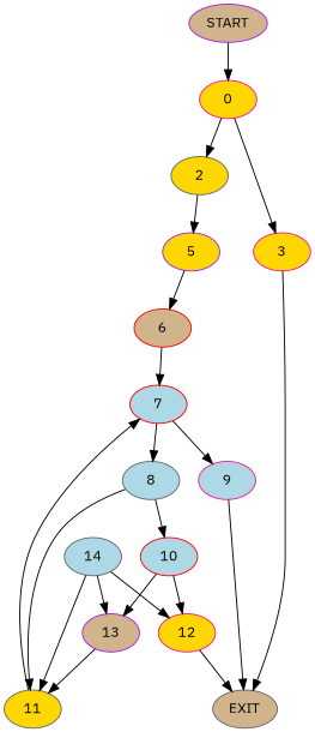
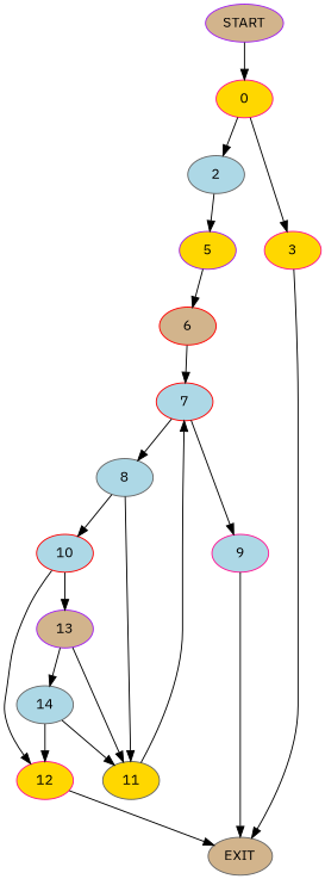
  digraph {
    fontname="IBM Plex Sans"
    node [color=gray40 fillcolor=lightblue fontname="IBM Plex Sans" style=filled]
    edge [fontname="IBM Plex Sans"]
    n1 [color=purple fillcolor=tan label=START]
    n2 [color=deeppink fillcolor=gold label=0]
-   2 [fillcolor=gold]
+   2
    3 [color=deeppink fillcolor=gold]
    n5 [fillcolor=tan label=EXIT]
    5 [color=purple fillcolor=gold]
    6 [color=red fillcolor=tan]
    7 [color=red]
    8
    9 [color=deeppink]
    10 [color=red]
    11 [fillcolor=gold]
    12 [color=deeppink fillcolor=gold]
    13 [color=purple fillcolor=tan]
    14
    n1 -> n2
    n2 -> 2
    n2 -> 3
    2 -> 5
    3 -> n5
    5 -> 6
    6 -> 7
    7 -> 8
    7 -> 9
    8 -> 10
    8 -> 11
    9 -> n5
    10 -> 12
    10 -> 13
    11 -> 7
    12 -> n5
    13 -> 11
-   14 -> 13
+   13 -> 14
    14 -> 11
    14 -> 12
  }
